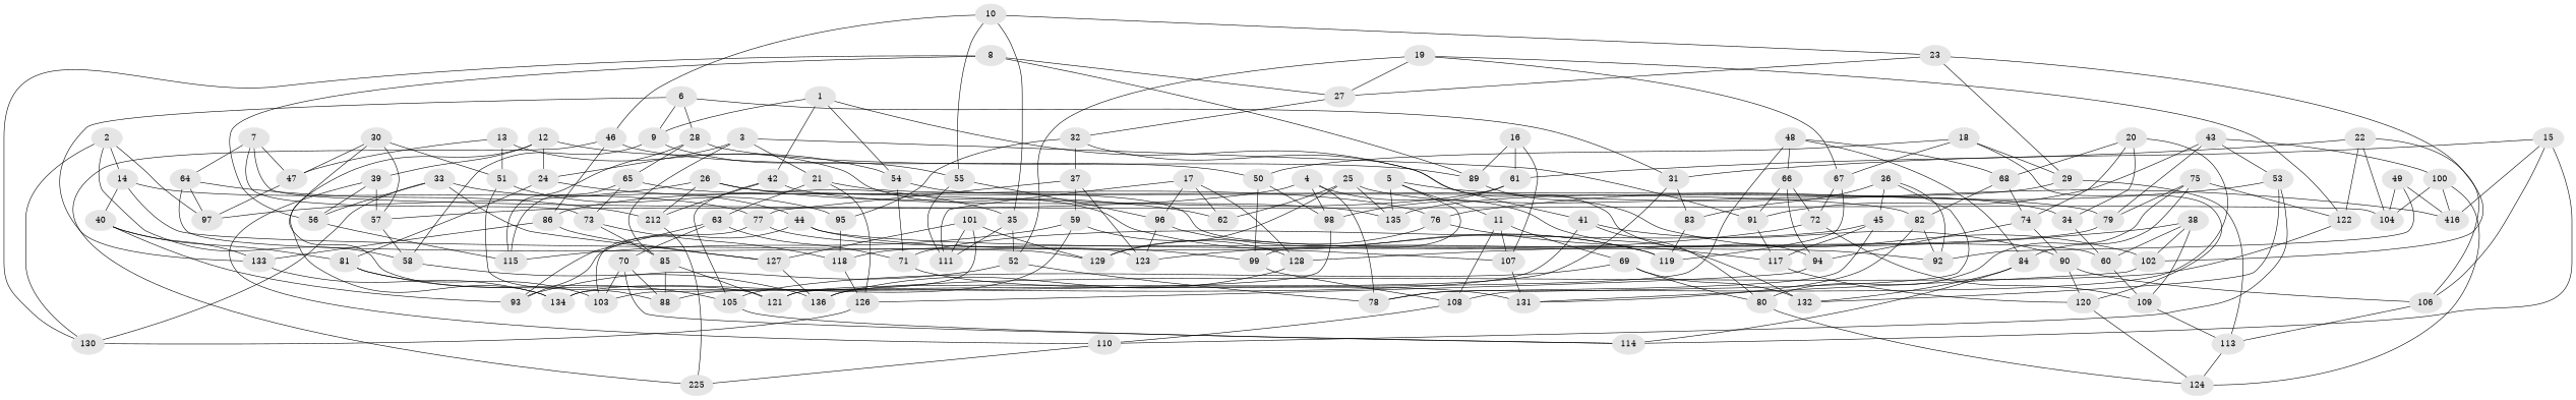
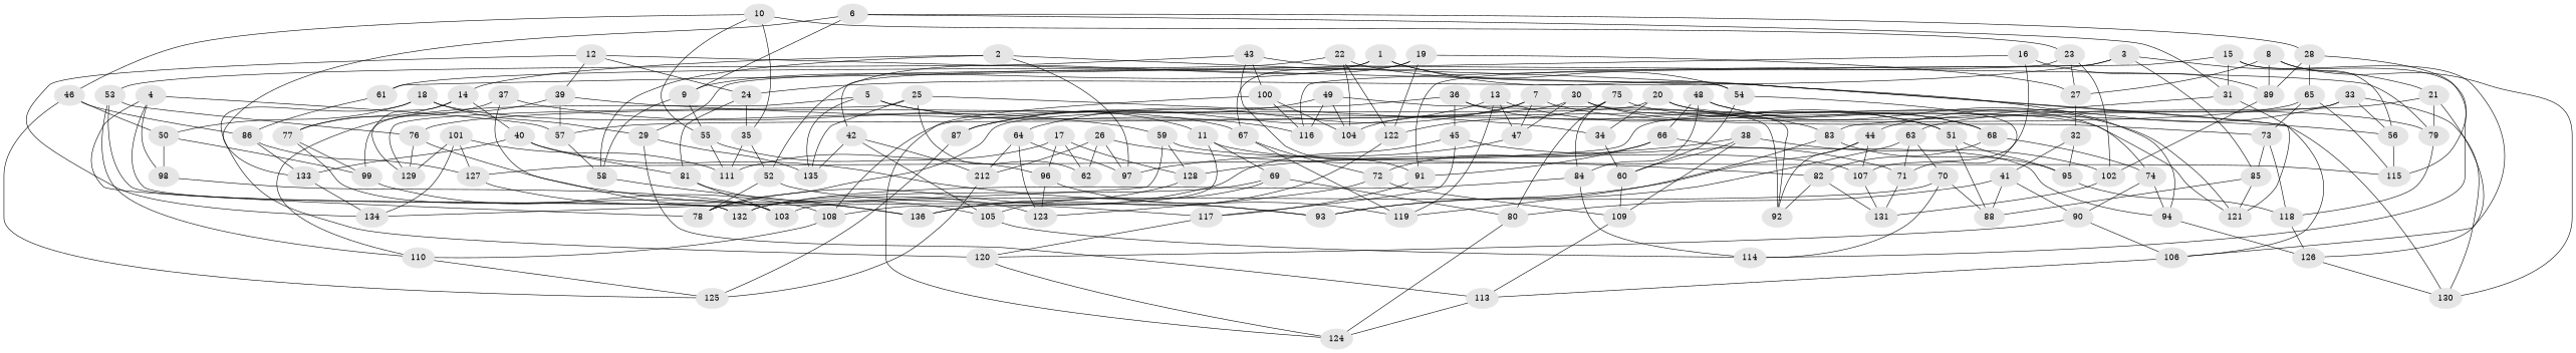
  graph {
    node [color=gray90 style=filled]
    1
    9
    42
    54
    94
    58
    55
    135
    n9 [label=212]
    105
    60
    71
    126
    2
    14
    97
    130
    40
    77
    129
    136
    3
    21
    24
    85
    91
    63
    79
    35
    81
    121
    88
    117
    4
    57
    78
    98
    132
    103
    5
    11
    99
-   116 [label=416]
+   116
    69
    107
    108
    6
    28
    31
    133
    89
    65
    115
    83
    134
    7
    47
    64
    73
    104
    123
    118
    8
    27
    56
    32
    102
    96
    111
    10
    23
    46
    29
    52
    50
    86
-   125 [label=225]
+   125
    80
    131
    110
    12
    39
    13
    51
+   87
    119
    95
    93
    15
    106
    114
    113
    16
    61
    34
    17
    62
    128
    18
    67
    120
    72
    124
    19
    122
    20
    68
    74
    82
    90
    70
    22
    25
    26
    92
    37
    41
    76
    30
    59
    33
    44
    127
    109
    36
    45
    38
    43
    53
    100
    48
    66
    84
    49
    75
    101
    1 -- 9
    1 -- 42
    1 -- 54
    1 -- 94
    9 -- 58
    9 -- 55
    42 -- 135
    42 -- n9
    42 -- 105
    54 -- 60
    54 -- 71
    94 -- 126
    58 -- 136
    55 -- 96
    55 -- 111
    n9 -- 125
    105 -- 114
    60 -- 109
    71 -- 131
    126 -- 130
    2 -- 58
    2 -- 14
    2 -- 97
    2 -- 130
    14 -- 40
    14 -- 77
    14 -- 129
    40 -- 81
    40 -- 133
    40 -- 93
    77 -- 103
    77 -- 99
    3 -- 21
    3 -- 24
    3 -- 85
    3 -- 91
    21 -- 126
    21 -- 63
    21 -- 79
    24 -- 35
    24 -- 81
    85 -- 121
    85 -- 88
    91 -- 117
    63 -- 71
    63 -- 93
    63 -- 70
    79 -- 118
    35 -- 111
    35 -- 52
    81 -- 105
    81 -- 103
    117 -- 120
    4 -- 57
    4 -- 78
    4 -- 98
    4 -- 132
    57 -- 58
    98 -- 103
    5 -- 135
    5 -- 11
    5 -- 99
    5 -- 116
    11 -- 69
    11 -- 107
    11 -- 108
    99 -- 108
    69 -- 105
    69 -- 132
    69 -- 80
    107 -- 131
    108 -- 110
    6 -- 9
    6 -- 28
    6 -- 31
    6 -- 133
    28 -- 89
    28 -- 65
    28 -- 115
    31 -- 121
    31 -- 83
    133 -- 134
    89 -- 102
    65 -- 115
    65 -- 73
    65 -- 76
    83 -- 119
+   83 -- 95
    7 -- 47
    7 -- 64
    7 -- 73
    7 -- 104
    47 -- 97
    64 -- n9
    64 -- 97
    64 -- 123
    73 -- 85
    73 -- 118
    118 -- 126
    8 -- 130
    8 -- 89
    8 -- 27
    8 -- 56
    27 -- 32
    56 -- 115
    32 -- 95
-   32 -- 37
    32 -- 41
    102 -- 131
    96 -- 123
    96 -- 119
    10 -- 55
    10 -- 35
    10 -- 23
    10 -- 46
    23 -- 27
    23 -- 102
    23 -- 29
    46 -- 50
    46 -- 86
    46 -- 125
    29 -- 135
    29 -- 113
    52 -- 78
    52 -- 93
    50 -- 98
    50 -- 99
    86 -- 133
    86 -- 127
    80 -- 124
    110 -- 125
    12 -- 54
    12 -- 24
    12 -- 134
    12 -- 39
    39 -- 57
    39 -- 56
    39 -- 110
    13 -- 47
    13 -- 51
+   13 -- 87
    13 -- 119
    51 -- 88
    51 -- 95
+   87 -- 125
    95 -- 118
    15 -- 116
    15 -- 31
    15 -- 106
    15 -- 114
    106 -- 113
    113 -- 124
    16 -- 107
    16 -- 89
    16 -- 61
-   61 -- 98
    61 -- 86
    34 -- 60
    17 -- 96
    17 -- 111
    17 -- 62
    17 -- 128
    128 -- 136
    18 -- 29
    18 -- 50
    18 -- 67
    18 -- 120
    67 -- 119
    67 -- 72
    120 -- 124
    72 -- 123
    72 -- 109
    19 -- 27
    19 -- 52
    19 -- 67
    19 -- 122
    122 -- 136
    20 -- 78
    20 -- 34
    20 -- 68
    20 -- 74
    68 -- 74
    68 -- 82
    74 -- 94
    74 -- 90
    82 -- 131
    82 -- 92
    90 -- 106
    90 -- 120
    70 -- 88
    70 -- 103
    70 -- 114
    22 -- 104
    22 -- 106
    22 -- 61
    22 -- 122
    25 -- 135
    25 -- 129
    25 -- 34
    25 -- 62
    26 -- n9
    26 -- 97
    26 -- 62
    26 -- 82
    37 -- 77
    37 -- 123
    37 -- 59
    41 -- 88
    41 -- 80
    41 -- 90
    76 -- 129
    76 -- 117
    30 -- 121
    30 -- 57
    30 -- 47
    30 -- 51
    59 -- 115
    59 -- 134
    59 -- 128
    33 -- 130
    33 -- 56
    33 -- 44
    33 -- 127
    44 -- 107
    44 -- 93
    44 -- 92
    127 -- 136
    109 -- 113
    36 -- 108
    36 -- 83
    36 -- 92
    36 -- 45
    45 -- 71
    45 -- 117
    45 -- 78
    38 -- 60
    38 -- 102
    38 -- 128
    38 -- 109
    43 -- 91
    43 -- 79
    43 -- 53
    43 -- 100
    53 -- 132
    53 -- 110
    53 -- 76
    100 -- 116
    100 -- 104
    100 -- 124
    48 -- 121
    48 -- 68
    48 -- 66
    48 -- 84
    66 -- 94
    66 -- 91
    66 -- 72
    84 -- 132
    84 -- 114
    49 -- 116
    49 -- 104
+   49 -- 87
    49 -- 92
    75 -- 79
    75 -- 80
    75 -- 122
    75 -- 84
    101 -- 129
    101 -- 134
    101 -- 111
    101 -- 127
  }
